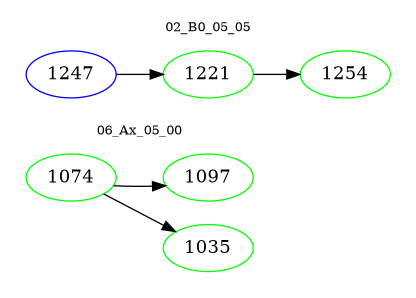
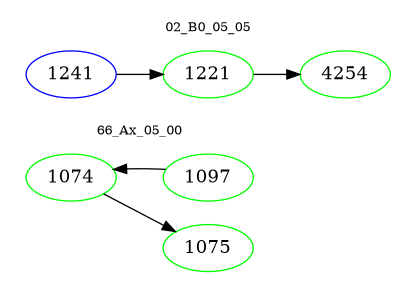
  digraph {
    rankdir=LR
    node [color=green]
    edge [color=black]
    n1 [label=1074]
-   n2 [label=1035]
+   n2 [label=1075]
    n3 [label=1097]
-   n4 [color=blue label=1247]
+   n4 [color=blue label=1241]
    n5 [label=1221]
-   n6 [label=1254]
+   n6 [label=4254]
    subgraph cluster_1 {
      color=white
      fontsize=10
-     label="06_Ax_05_00"
+     label="66_Ax_05_00"
      n1
      n2
      n3
    }
    subgraph cluster_2 {
      color=white
      fontsize=10
      label="02_B0_05_05"
      n4
      n5
      n6
    }
    n1 -> n2
-   n1 -> n3
+   n3 -> n1
    n4 -> n5
    n5 -> n6
  }
